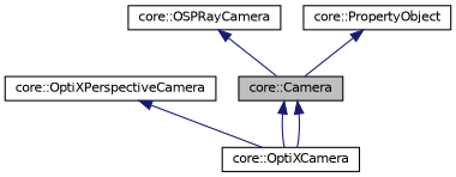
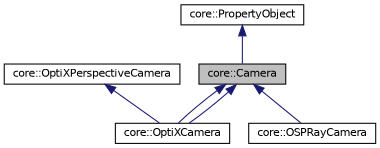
  digraph {
    node [color=black fillcolor=white fontname=Helvetica fontsize=10 shape=record style=filled]
    edge [color=midnightblue dir=back fontname=Helvetica fontsize=10 labelfontname=Helvetica labelfontsize=10 style=solid]
    n1 [fillcolor=grey75 fontcolor=black height=0.2 label="core::Camera" width=0.4]
    n2 [height=0.2 label="core::OSPRayCamera" width=0.4]
    n3 [height=0.2 label="core::OptiXCamera" width=0.4]
    n4 [height=0.2 label="core::PropertyObject" width=0.4]
    n5 [height=0.2 label="core::OptiXPerspectiveCamera" width=0.4]
-   n2 -> n1
+   n1 -> n2
    n1 -> n3
    n1 -> n3
    n4 -> n1
    n5 -> n3
  }
